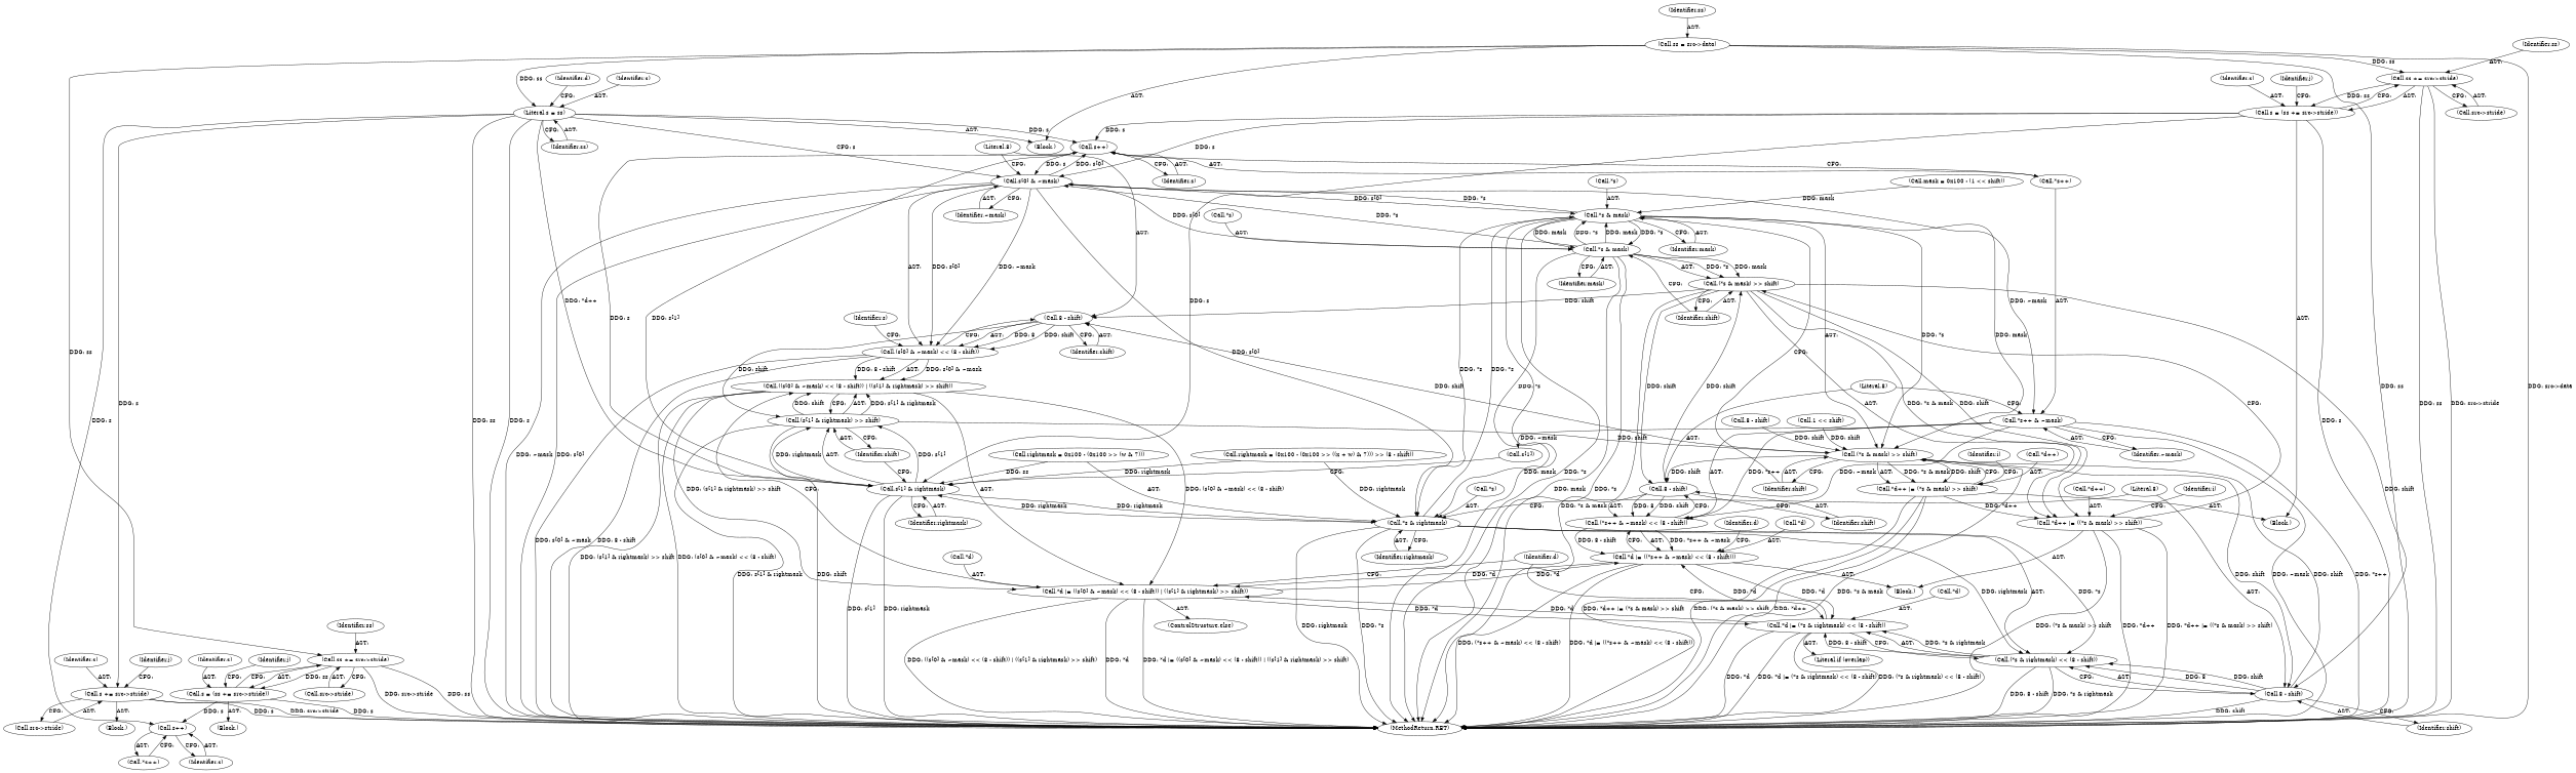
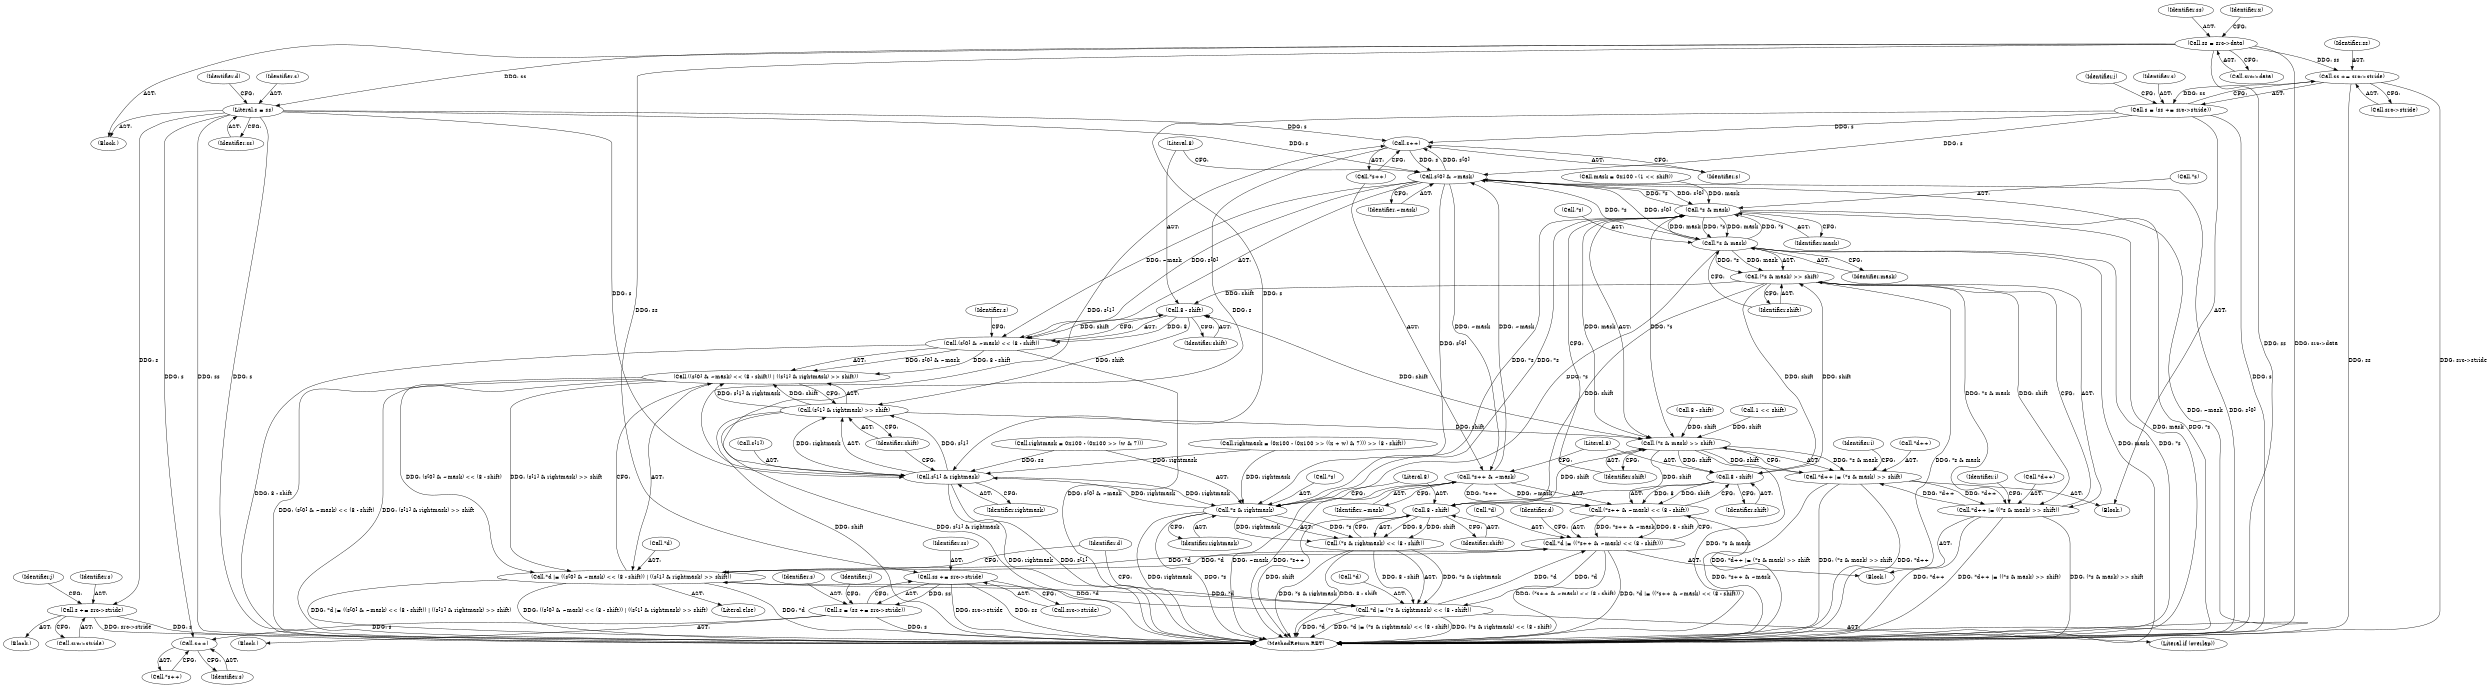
  digraph {
    n1 [label="(Call,ss = src->data)"]
    n2 [label="(Literal,s = ss)"]
    n3 [label="(Call,ss += src->stride)"]
    n4 [label="(Call,ss += src->stride)"]
+   n5 [label="(Call,src->data)"]
    n6 [label="(Block,)"]
    n7 [label="(MethodReturn,RET)"]
    n8 [label="(Call,s += src->stride)"]
    n9 [label="(Call,s++)"]
    n10 [label="(Call,s++)"]
    n11 [label="(Call,s[0] & ~mask)"]
    n12 [label="(Call,s[1] & rightmask)"]
    n13 [label="(Identifier,ss)"]
    n14 [label="(Call,s = (ss += src->stride))"]
    n15 [label="(Call,src->stride)"]
    n16 [label="(Call,s = (ss += src->stride))"]
    n17 [label="(Call,src->stride)"]
    n18 [label="(Call,src->stride)"]
    n19 [label="(Block,)"]
    n20 [label="(Call,*s++)"]
    n21 [label="(Identifier,s)"]
    n22 [label="(Call,*s++)"]
    n23 [label="(Identifier,s)"]
    n24 [label="(Call,*s & mask)"]
    n25 [label="(Call,(s[0] & ~mask) << (8 - shift))"]
    n26 [label="(Call,*s & mask)"]
    n27 [label="(Call,*s & rightmask)"]
    n28 [label="(Call,*s++ & ~mask)"]
    n29 [label="(Identifier,~mask)"]
    n30 [label="(Call,(s[1] & rightmask) >> shift)"]
    n31 [label="(Identifier,rightmask)"]
    n32 [label="(Call,(*s & mask) >> shift)"]
    n33 [label="(Identifier,mask)"]
    n34 [label="(Call,8 - shift)"]
    n35 [label="(Call,((s[0] & ~mask) << (8 - shift)) | ((s[1] & rightmask) >> shift))"]
    n36 [label="(Call,(*s & mask) >> shift)"]
    n37 [label="(Identifier,mask)"]
    n38 [label="(Call,(*s & rightmask) << (8 - shift))"]
    n39 [label="(Identifier,rightmask)"]
    n40 [label="(Call,(*s++ & ~mask) << (8 - shift))"]
    n41 [label="(Identifier,~mask)"]
    n42 [label="(Call,*d++ |= (*s & mask) >> shift)"]
    n43 [label="(Call,8 - shift)"]
    n44 [label="(Call,8 - shift)"]
    n45 [label="(Identifier,shift)"]
    n46 [label="(Call,*d++ |= ((*s & mask) >> shift))"]
    n47 [label="(Block,)"]
    n48 [label="(Identifier,shift)"]
    n49 [label="(Identifier,shift)"]
    n50 [label="(Identifier,shift)"]
    n51 [label="(Block,)"]
    n52 [label="(Identifier,shift)"]
    n53 [label="(Call,*d |= ((*s++ & ~mask) << (8 - shift)))"]
    n54 [label="(Call,*d |= (*s & rightmask) << (8 - shift))"]
    n55 [label="(Call,*d |= ((s[0] & ~mask) << (8 - shift)) | ((s[1] & rightmask) >> shift))"]
    n56 [label="(Literal,if (overlap))"]
-   n57 [label="(ControlStructure,else)"]
+   n57 [label="(Literal,else)"]
    n58 [label="(Identifier,shift)"]
    n59 [label="(Block,)"]
    n60 [label="(Identifier,i)"]
    n61 [label="(Identifier,s)"]
    n62 [label="(Identifier,ss)"]
    n63 [label="(Identifier,j)"]
    n64 [label="(Call,rightmask = 0x100 - (0x100 >> (w & 7)))"]
    n65 [label="(Literal,8)"]
    n66 [label="(Identifier,s)"]
    n67 [label="(Call,8 - shift)"]
    n68 [label="(Identifier,d)"]
    n69 [label="(Identifier,d)"]
    n70 [label="(Call,*d++)"]
    n71 [label="(Call,1 << shift)"]
    n72 [label="(Identifier,s)"]
    n73 [label="(Call,*d)"]
    n74 [label="(Identifier,j)"]
    n75 [label="(Call,*d)"]
    n76 [label="(Identifier,ss)"]
    n77 [label="(Identifier,ss)"]
    n78 [label="(Literal,8)"]
    n79 [label="(Call,*s)"]
+   n80 [label="(Identifier,x)"]
    n81 [label="(Identifier,d)"]
    n82 [label="(Call,*s)"]
    n83 [label="(Identifier,s)"]
    n84 [label="(Call,rightmask = (0x100 - (0x100 >> ((x + w) & 7))) >> (8 - shift))"]
    n85 [label="(Call,mask = 0x100 - (1 << shift))"]
    n86 [label="(Identifier,s)"]
    n87 [label="(Call,s[1])"]
    n88 [label="(Call,*d++)"]
    n89 [label="(Identifier,i)"]
    n90 [label="(Identifier,j)"]
    n91 [label="(Call,*s)"]
    n92 [label="(Literal,8)"]
    n93 [label="(Call,*d)"]
    n1 -> n2 [label="DDG: ss"]
    n1 -> n3 [label="DDG: ss"]
    n1 -> n4 [label="DDG: ss"]
+   n1 -> n5 [label="CFG: "]
    n1 -> n6 [label="AST: "]
    n1 -> n7 [label="DDG: ss"]
    n1 -> n7 [label="DDG: src->data"]
    n2 -> n6 [label="AST: "]
    n2 -> n7 [label="DDG: ss"]
    n2 -> n7 [label="DDG: s"]
    n2 -> n8 [label="DDG: s"]
    n2 -> n9 [label="DDG: s"]
    n2 -> n10 [label="DDG: s"]
-   n2 -> n11 [label="CFG: s"]
-   n2 -> n12 [label="DDG: *d++"]
+   n2 -> n11 [label="DDG: s"]
+   n2 -> n12 [label="DDG: s"]
    n2 -> n13 [label="CFG: "]
    n3 -> n7 [label="DDG: src->stride"]
    n3 -> n7 [label="DDG: ss"]
    n3 -> n14 [label="AST: "]
    n3 -> n14 [label="DDG: ss"]
    n3 -> n15 [label="CFG: "]
    n4 -> n7 [label="DDG: ss"]
    n4 -> n7 [label="DDG: src->stride"]
    n4 -> n16 [label="AST: "]
    n4 -> n16 [label="DDG: ss"]
    n4 -> n17 [label="CFG: "]
+   n5 -> n1 [label="AST: "]
    n8 -> n7 [label="DDG: src->stride"]
    n8 -> n7 [label="DDG: s"]
    n8 -> n18 [label="CFG: "]
    n8 -> n19 [label="AST: "]
    n9 -> n20 [label="AST: "]
    n9 -> n21 [label="CFG: "]
    n10 -> n11 [label="DDG: s"]
    n10 -> n12 [label="DDG: s"]
    n10 -> n22 [label="AST: "]
    n10 -> n23 [label="CFG: "]
    n11 -> n7 [label="DDG: s[0]"]
    n11 -> n7 [label="DDG: ~mask"]
    n11 -> n10 [label="DDG: s[0]"]
    n11 -> n24 [label="DDG: s[0]"]
    n11 -> n25 [label="AST: "]
    n11 -> n25 [label="DDG: s[0]"]
    n11 -> n25 [label="DDG: ~mask"]
    n11 -> n26 [label="DDG: s[0]"]
    n11 -> n27 [label="DDG: s[0]"]
    n11 -> n28 [label="DDG: ~mask"]
    n11 -> n29 [label="CFG: "]
    n12 -> n7 [label="DDG: s[1]"]
    n12 -> n7 [label="DDG: rightmask"]
    n12 -> n10 [label="DDG: s[1]"]
    n12 -> n27 [label="DDG: rightmask"]
    n12 -> n30 [label="AST: "]
    n12 -> n30 [label="DDG: s[1]"]
    n12 -> n30 [label="DDG: rightmask"]
    n12 -> n31 [label="CFG: "]
    n13 -> n2 [label="AST: "]
    n14 -> n3 [label="CFG: "]
    n14 -> n7 [label="DDG: s"]
    n14 -> n9 [label="DDG: s"]
    n14 -> n59 [label="AST: "]
    n15 -> n3 [label="AST: "]
    n16 -> n4 [label="CFG: "]
    n16 -> n7 [label="DDG: s"]
    n16 -> n10 [label="DDG: s"]
    n16 -> n11 [label="DDG: s"]
    n16 -> n12 [label="DDG: s"]
    n16 -> n47 [label="AST: "]
    n17 -> n4 [label="AST: "]
    n18 -> n8 [label="AST: "]
    n20 -> n9 [label="CFG: "]
    n21 -> n9 [label="AST: "]
    n22 -> n10 [label="CFG: "]
    n22 -> n28 [label="AST: "]
    n23 -> n10 [label="AST: "]
    n24 -> n7 [label="DDG: mask"]
    n24 -> n7 [label="DDG: *s"]
    n24 -> n11 [label="DDG: *s"]
    n24 -> n26 [label="DDG: *s"]
    n24 -> n26 [label="DDG: mask"]
    n24 -> n27 [label="DDG: *s"]
    n24 -> n32 [label="AST: "]
    n24 -> n32 [label="DDG: *s"]
    n24 -> n32 [label="DDG: mask"]
    n24 -> n33 [label="CFG: "]
    n25 -> n7 [label="DDG: s[0] & ~mask"]
    n25 -> n7 [label="DDG: 8 - shift"]
    n25 -> n34 [label="CFG: "]
    n25 -> n35 [label="AST: "]
    n25 -> n35 [label="DDG: s[0] & ~mask"]
    n25 -> n35 [label="DDG: 8 - shift"]
    n26 -> n7 [label="DDG: mask"]
    n26 -> n7 [label="DDG: *s"]
    n26 -> n11 [label="DDG: *s"]
    n26 -> n24 [label="DDG: *s"]
    n26 -> n24 [label="DDG: mask"]
    n26 -> n27 [label="DDG: *s"]
    n26 -> n36 [label="AST: "]
    n26 -> n36 [label="DDG: *s"]
    n26 -> n36 [label="DDG: mask"]
    n26 -> n37 [label="CFG: "]
    n27 -> n7 [label="DDG: rightmask"]
    n27 -> n7 [label="DDG: *s"]
    n27 -> n12 [label="DDG: rightmask"]
    n27 -> n24 [label="DDG: *s"]
    n27 -> n38 [label="AST: "]
    n27 -> n38 [label="DDG: *s"]
    n27 -> n38 [label="DDG: rightmask"]
    n27 -> n39 [label="CFG: "]
    n28 -> n7 [label="DDG: ~mask"]
    n28 -> n7 [label="DDG: *s++"]
-   n28 -> n87 [label="DDG: ~mask"]
+   n28 -> n11 [label="DDG: ~mask"]
    n28 -> n40 [label="AST: "]
    n28 -> n40 [label="DDG: *s++"]
    n28 -> n40 [label="DDG: ~mask"]
    n28 -> n41 [label="CFG: "]
    n29 -> n11 [label="AST: "]
    n30 -> n7 [label="DDG: s[1] & rightmask"]
    n30 -> n7 [label="DDG: shift"]
    n30 -> n32 [label="DDG: shift"]
    n30 -> n35 [label="AST: "]
    n30 -> n35 [label="DDG: s[1] & rightmask"]
    n30 -> n35 [label="DDG: shift"]
    n30 -> n58 [label="CFG: "]
    n31 -> n12 [label="AST: "]
    n32 -> n7 [label="DDG: *s & mask"]
    n32 -> n34 [label="DDG: shift"]
    n32 -> n42 [label="AST: "]
    n32 -> n42 [label="DDG: *s & mask"]
    n32 -> n42 [label="DDG: shift"]
    n32 -> n43 [label="DDG: shift"]
    n32 -> n44 [label="DDG: shift"]
    n32 -> n45 [label="CFG: "]
    n33 -> n24 [label="AST: "]
    n34 -> n25 [label="AST: "]
    n34 -> n25 [label="DDG: 8"]
    n34 -> n25 [label="DDG: shift"]
    n34 -> n30 [label="DDG: shift"]
    n34 -> n50 [label="CFG: "]
    n35 -> n7 [label="DDG: (s[0] & ~mask) << (8 - shift)"]
    n35 -> n7 [label="DDG: (s[1] & rightmask) >> shift"]
    n35 -> n30 [label="CFG: "]
    n35 -> n55 [label="AST: "]
    n35 -> n55 [label="DDG: (s[0] & ~mask) << (8 - shift)"]
    n35 -> n55 [label="DDG: (s[1] & rightmask) >> shift"]
    n36 -> n7 [label="DDG: *s & mask"]
    n36 -> n34 [label="DDG: shift"]
    n36 -> n43 [label="DDG: shift"]
    n36 -> n44 [label="DDG: shift"]
    n36 -> n46 [label="AST: "]
    n36 -> n46 [label="DDG: *s & mask"]
    n36 -> n46 [label="DDG: shift"]
    n36 -> n52 [label="CFG: "]
    n37 -> n26 [label="AST: "]
    n38 -> n7 [label="DDG: 8 - shift"]
    n38 -> n7 [label="DDG: *s & rightmask"]
    n38 -> n44 [label="CFG: "]
    n38 -> n54 [label="AST: "]
    n38 -> n54 [label="DDG: *s & rightmask"]
    n38 -> n54 [label="DDG: 8 - shift"]
    n39 -> n27 [label="AST: "]
+   n40 -> n7 [label="DDG: *s++ & ~mask"]
    n40 -> n43 [label="CFG: "]
    n40 -> n53 [label="AST: "]
    n40 -> n53 [label="DDG: *s++ & ~mask"]
    n40 -> n53 [label="DDG: 8 - shift"]
    n41 -> n28 [label="AST: "]
    n42 -> n7 [label="DDG: *d++ |= (*s & mask) >> shift"]
    n42 -> n7 [label="DDG: (*s & mask) >> shift"]
    n42 -> n7 [label="DDG: *d++"]
    n42 -> n32 [label="CFG: "]
    n42 -> n46 [label="DDG: *d++"]
    n42 -> n47 [label="AST: "]
    n43 -> n36 [label="DDG: shift"]
    n43 -> n40 [label="AST: "]
    n43 -> n40 [label="DDG: 8"]
    n43 -> n40 [label="DDG: shift"]
    n43 -> n48 [label="CFG: "]
    n44 -> n7 [label="DDG: shift"]
    n44 -> n32 [label="DDG: shift"]
    n44 -> n38 [label="AST: "]
    n44 -> n38 [label="DDG: 8"]
    n44 -> n38 [label="DDG: shift"]
    n44 -> n49 [label="CFG: "]
    n45 -> n24 [label="CFG: "]
    n45 -> n32 [label="AST: "]
    n46 -> n7 [label="DDG: (*s & mask) >> shift"]
    n46 -> n7 [label="DDG: *d++"]
    n46 -> n7 [label="DDG: *d++ |= ((*s & mask) >> shift)"]
    n46 -> n36 [label="CFG: "]
+   n46 -> n42 [label="DDG: *d++"]
    n46 -> n51 [label="AST: "]
    n48 -> n43 [label="AST: "]
    n49 -> n44 [label="AST: "]
    n50 -> n34 [label="AST: "]
    n52 -> n26 [label="CFG: "]
    n52 -> n36 [label="AST: "]
    n53 -> n7 [label="DDG: *d |= ((*s++ & ~mask) << (8 - shift))"]
    n53 -> n7 [label="DDG: (*s++ & ~mask) << (8 - shift)"]
    n53 -> n40 [label="CFG: "]
    n53 -> n51 [label="AST: "]
    n53 -> n54 [label="DDG: *d"]
    n53 -> n55 [label="DDG: *d"]
    n54 -> n7 [label="DDG: *d"]
    n54 -> n7 [label="DDG: *d |= (*s & rightmask) << (8 - shift)"]
    n54 -> n7 [label="DDG: (*s & rightmask) << (8 - shift)"]
-   n54 -> n38 [label="CFG: "]
    n54 -> n53 [label="DDG: *d"]
    n54 -> n55 [label="DDG: *d"]
    n54 -> n56 [label="AST: "]
    n55 -> n7 [label="DDG: *d |= ((s[0] & ~mask) << (8 - shift)) | ((s[1] & rightmask) >> shift)"]
    n55 -> n7 [label="DDG: ((s[0] & ~mask) << (8 - shift)) | ((s[1] & rightmask) >> shift)"]
    n55 -> n7 [label="DDG: *d"]
    n55 -> n35 [label="CFG: "]
    n55 -> n53 [label="DDG: *d"]
    n55 -> n54 [label="DDG: *d"]
    n55 -> n57 [label="AST: "]
    n58 -> n12 [label="CFG: "]
    n58 -> n30 [label="AST: "]
    n60 -> n42 [label="CFG: "]
    n61 -> n16 [label="AST: "]
    n62 -> n1 [label="AST: "]
    n63 -> n8 [label="CFG: "]
    n64 -> n12 [label="DDG: ss"]
    n64 -> n27 [label="AST: "]
    n65 -> n28 [label="CFG: "]
    n65 -> n43 [label="AST: "]
    n66 -> n25 [label="CFG: "]
    n67 -> n32 [label="DDG: shift"]
    n68 -> n54 [label="CFG: "]
    n68 -> n55 [label="CFG: "]
    n69 -> n53 [label="CFG: "]
    n70 -> n46 [label="AST: "]
    n71 -> n32 [label="DDG: shift"]
    n72 -> n14 [label="AST: "]
    n73 -> n55 [label="AST: "]
    n74 -> n16 [label="CFG: "]
    n75 -> n54 [label="AST: "]
    n76 -> n4 [label="AST: "]
    n77 -> n3 [label="AST: "]
    n78 -> n11 [label="CFG: "]
    n78 -> n34 [label="AST: "]
    n79 -> n26 [label="AST: "]
+   n80 -> n1 [label="CFG: "]
    n81 -> n2 [label="CFG: "]
    n82 -> n27 [label="AST: "]
    n83 -> n8 [label="AST: "]
    n84 -> n12 [label="DDG: rightmask"]
    n84 -> n27 [label="DDG: rightmask"]
    n85 -> n24 [label="DDG: mask"]
    n86 -> n2 [label="AST: "]
-   n87 -> n12 [label="CFG: "]
+   n87 -> n12 [label="AST: "]
    n88 -> n42 [label="AST: "]
    n89 -> n46 [label="CFG: "]
    n90 -> n14 [label="CFG: "]
    n91 -> n24 [label="AST: "]
    n92 -> n27 [label="CFG: "]
    n92 -> n44 [label="AST: "]
    n93 -> n53 [label="AST: "]
  }
